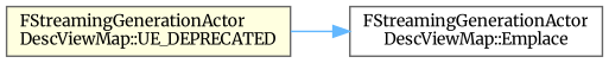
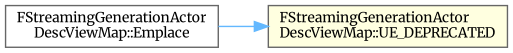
  digraph {
    rankdir=RL
    fontname=Merriweather
    node [fontname=Merriweather fontsize=10 shape=box style=filled]
    n1 [color=gray40 fillcolor=white fontcolor=black height=0.2 label="FStreamingGenerationActor\lDescViewMap::Emplace" width=0.4]
    n2 [color=grey40 fillcolor=lightyellow height=0.2 label="FStreamingGenerationActor\lDescViewMap::UE_DEPRECATED" width=0.4]
-   n1 -> n2 [color=steelblue1 dir=back fontname=Merriweather fontsize=10 labelfontname=Helvetica labelfontsize=10 style=solid]
+   n2 -> n1 [color=steelblue1 dir=back fontname=Merriweather fontsize=10 labelfontname=Helvetica labelfontsize=10 style=solid]
  }
